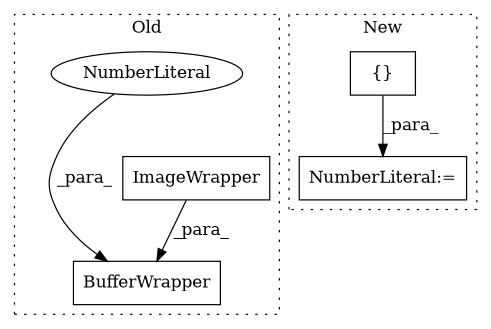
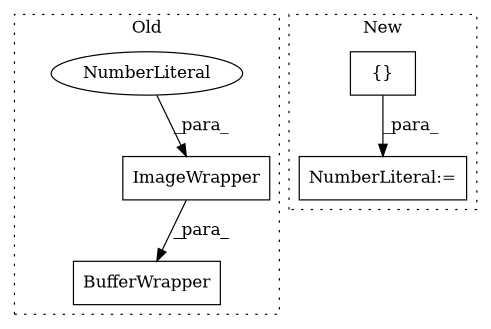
  digraph {
    node [a=32 l=1 shape=box]
    n1 [l="14,1" label=BufferWrapper s="7570,7630"]
    n2 [l="13,1" label=ImageWrapper s="7584,7627"]
    n3 [a=34 label=NumberLiteral s=7629 shape=ellipse]
    n4 [a=4 l=2 label="{}" s=15714]
    n5 [a=7 label="NumberLiteral:=" s=15692]
    subgraph cluster_1 {
      label=Old
      style=dotted
      n1
      n2
      n3
    }
    subgraph cluster_2 {
      label=New
      style=dotted
      n4
      n5
    }
    n2 -> n1 [label=_para_]
-   n3 -> n1 [label=_para_]
+   n3 -> n2 [label=_para_]
    n4 -> n5 [label=_para_]
  }
